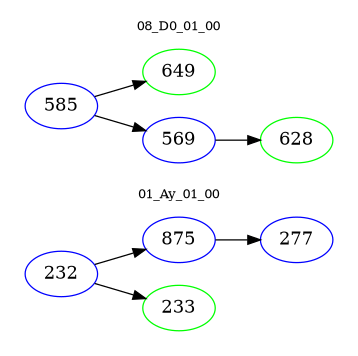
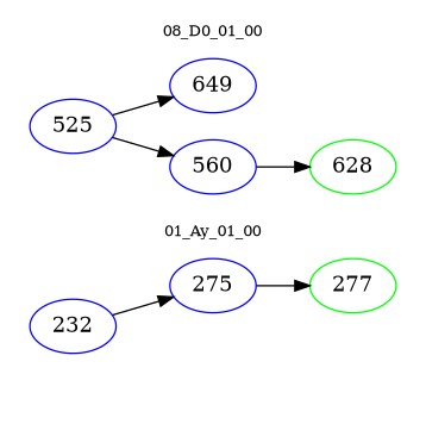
  digraph {
    rankdir=LR
    node [color=blue]
    edge [color=black]
    n1 [label=232]
-   n2 [color=green label=233]
-   n3 [label=875]
-   n4 [label=277]
-   n5 [label=585]
-   n6 [label=569]
-   n7 [color=green label=649]
+   n3 [label=275]
+   n4 [color=green label=277]
+   n5 [label=525]
+   n6 [label=560]
+   n7 [label=649]
    n8 [color=green label=628]
    subgraph cluster_1 {
      color=white
      fontsize=10
      label="01_Ay_01_00"
      n1
-     n2
      n3
      n4
    }
    subgraph cluster_2 {
      color=white
      fontsize=10
      label="08_D0_01_00"
      n5
      n6
      n7
      n8
    }
-   n1 -> n2
    n1 -> n3
    n3 -> n4
    n5 -> n6
    n5 -> n7
    n6 -> n8
  }
